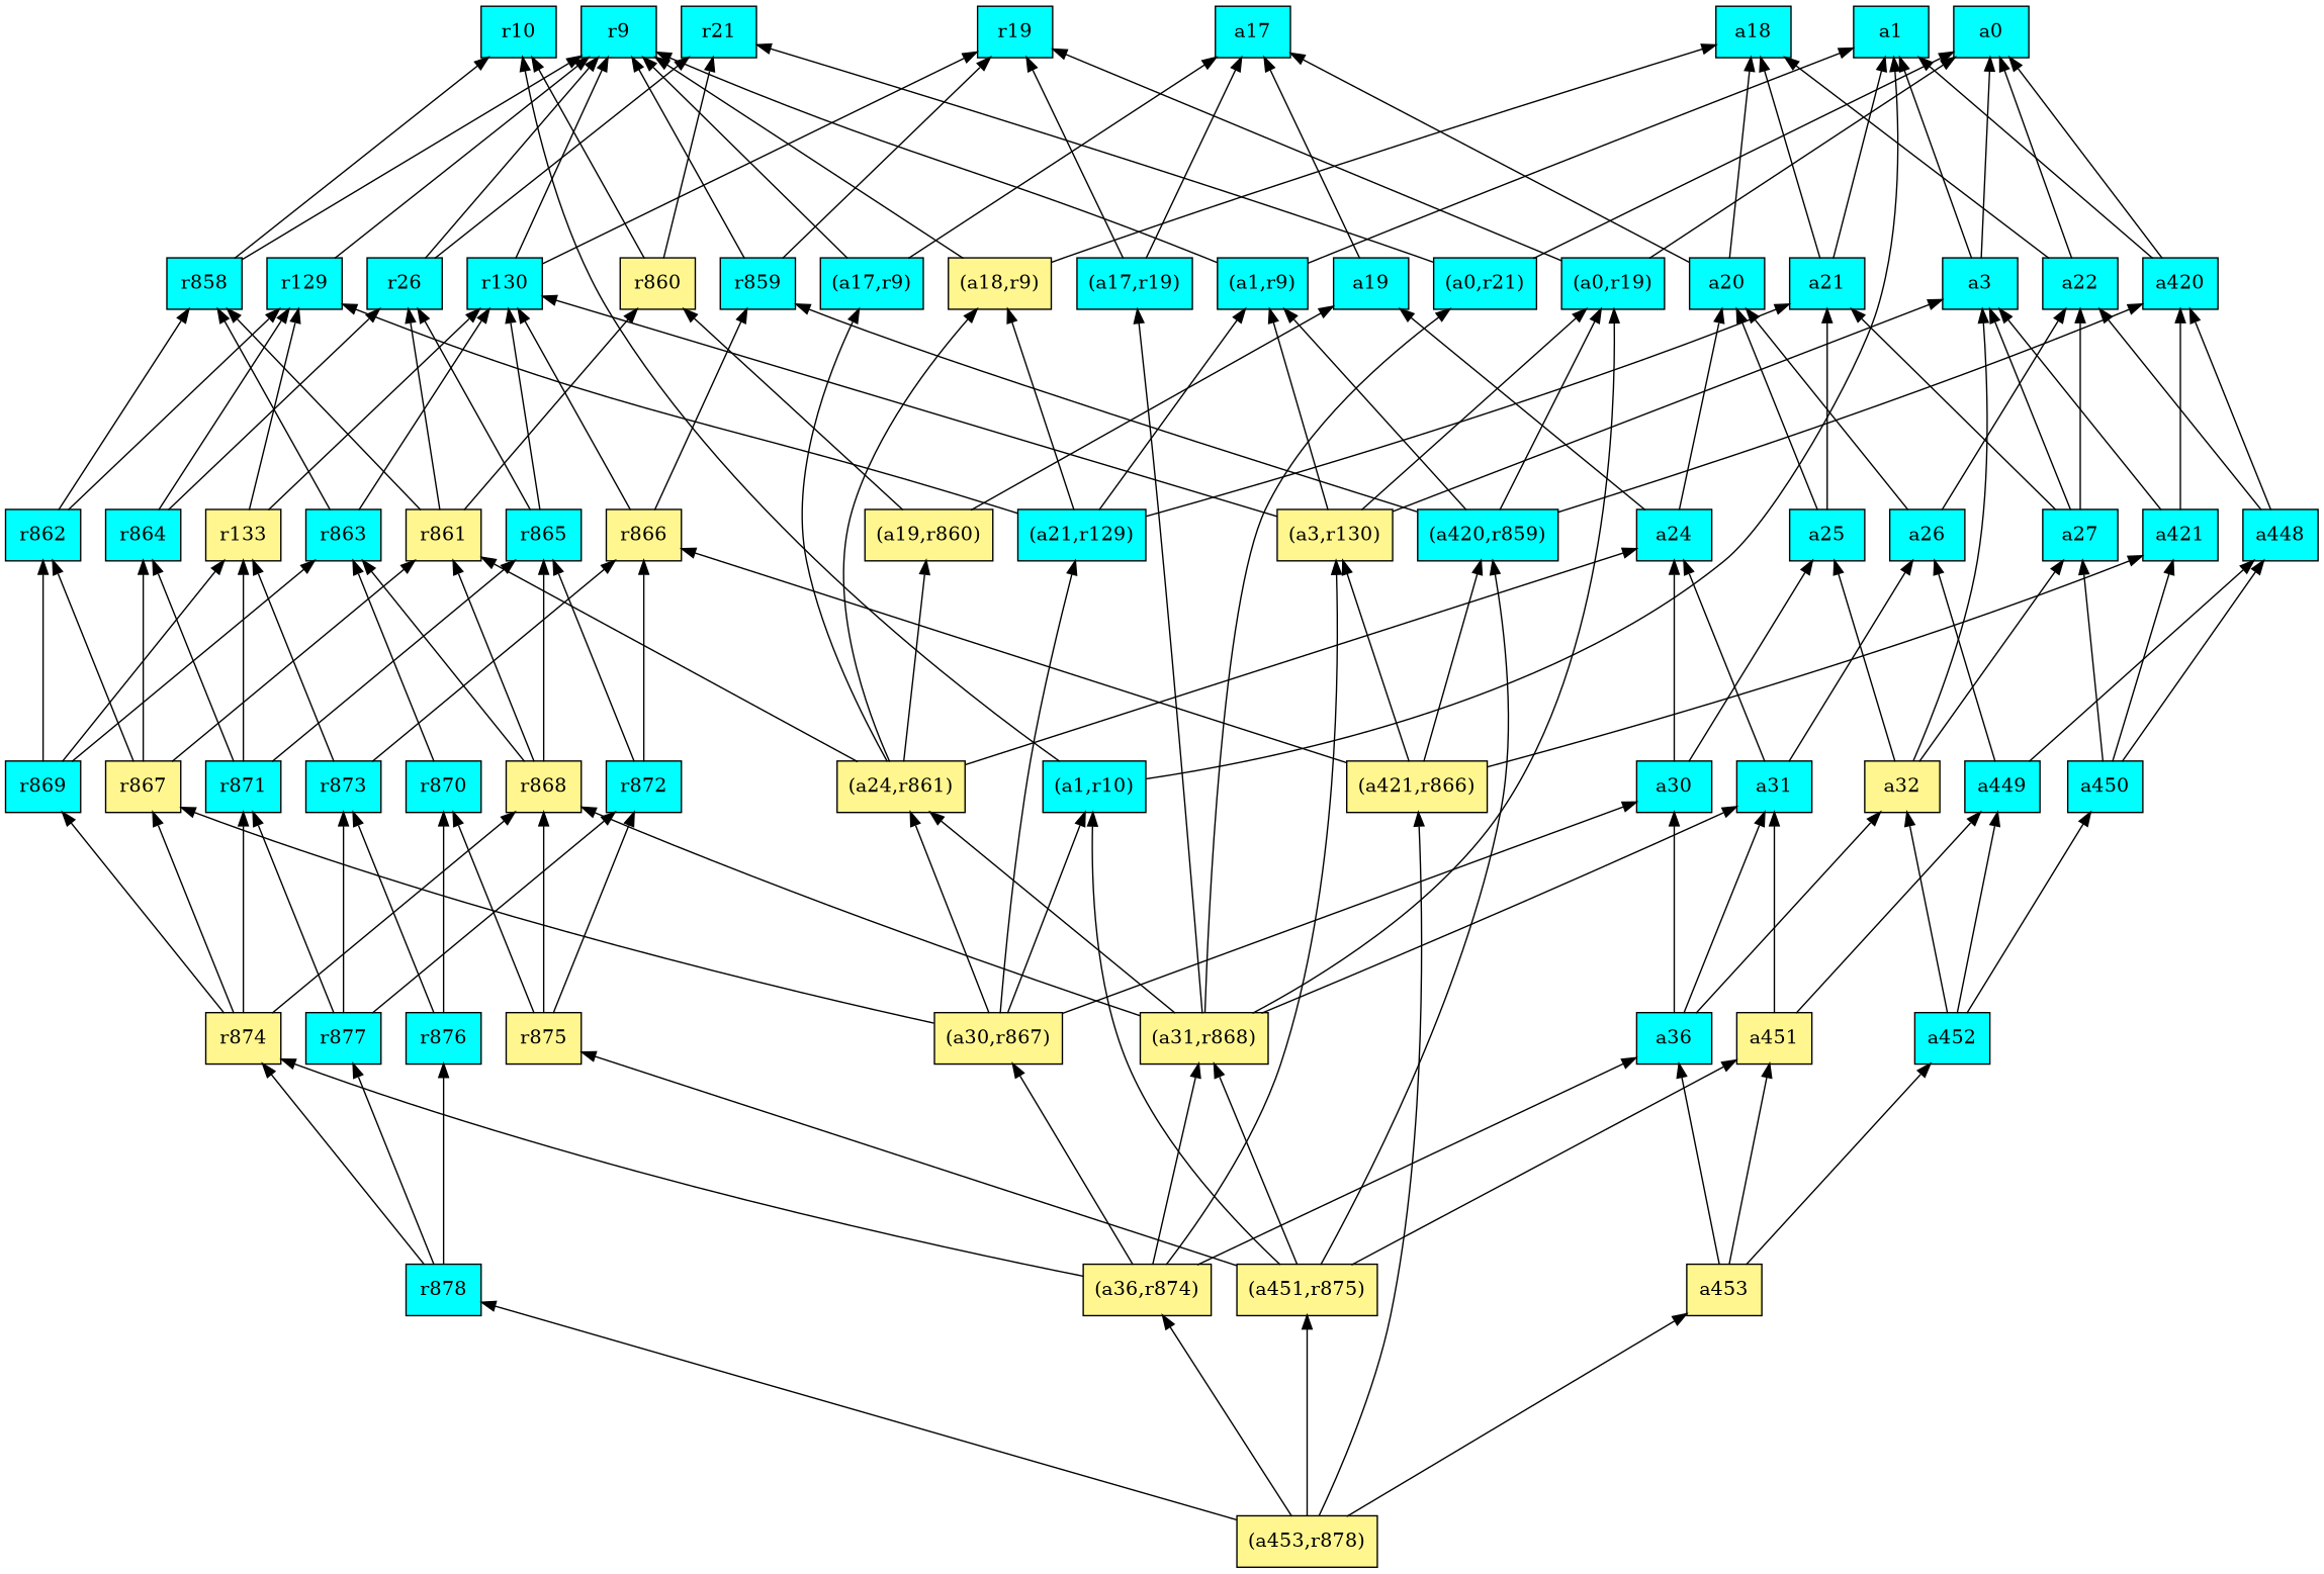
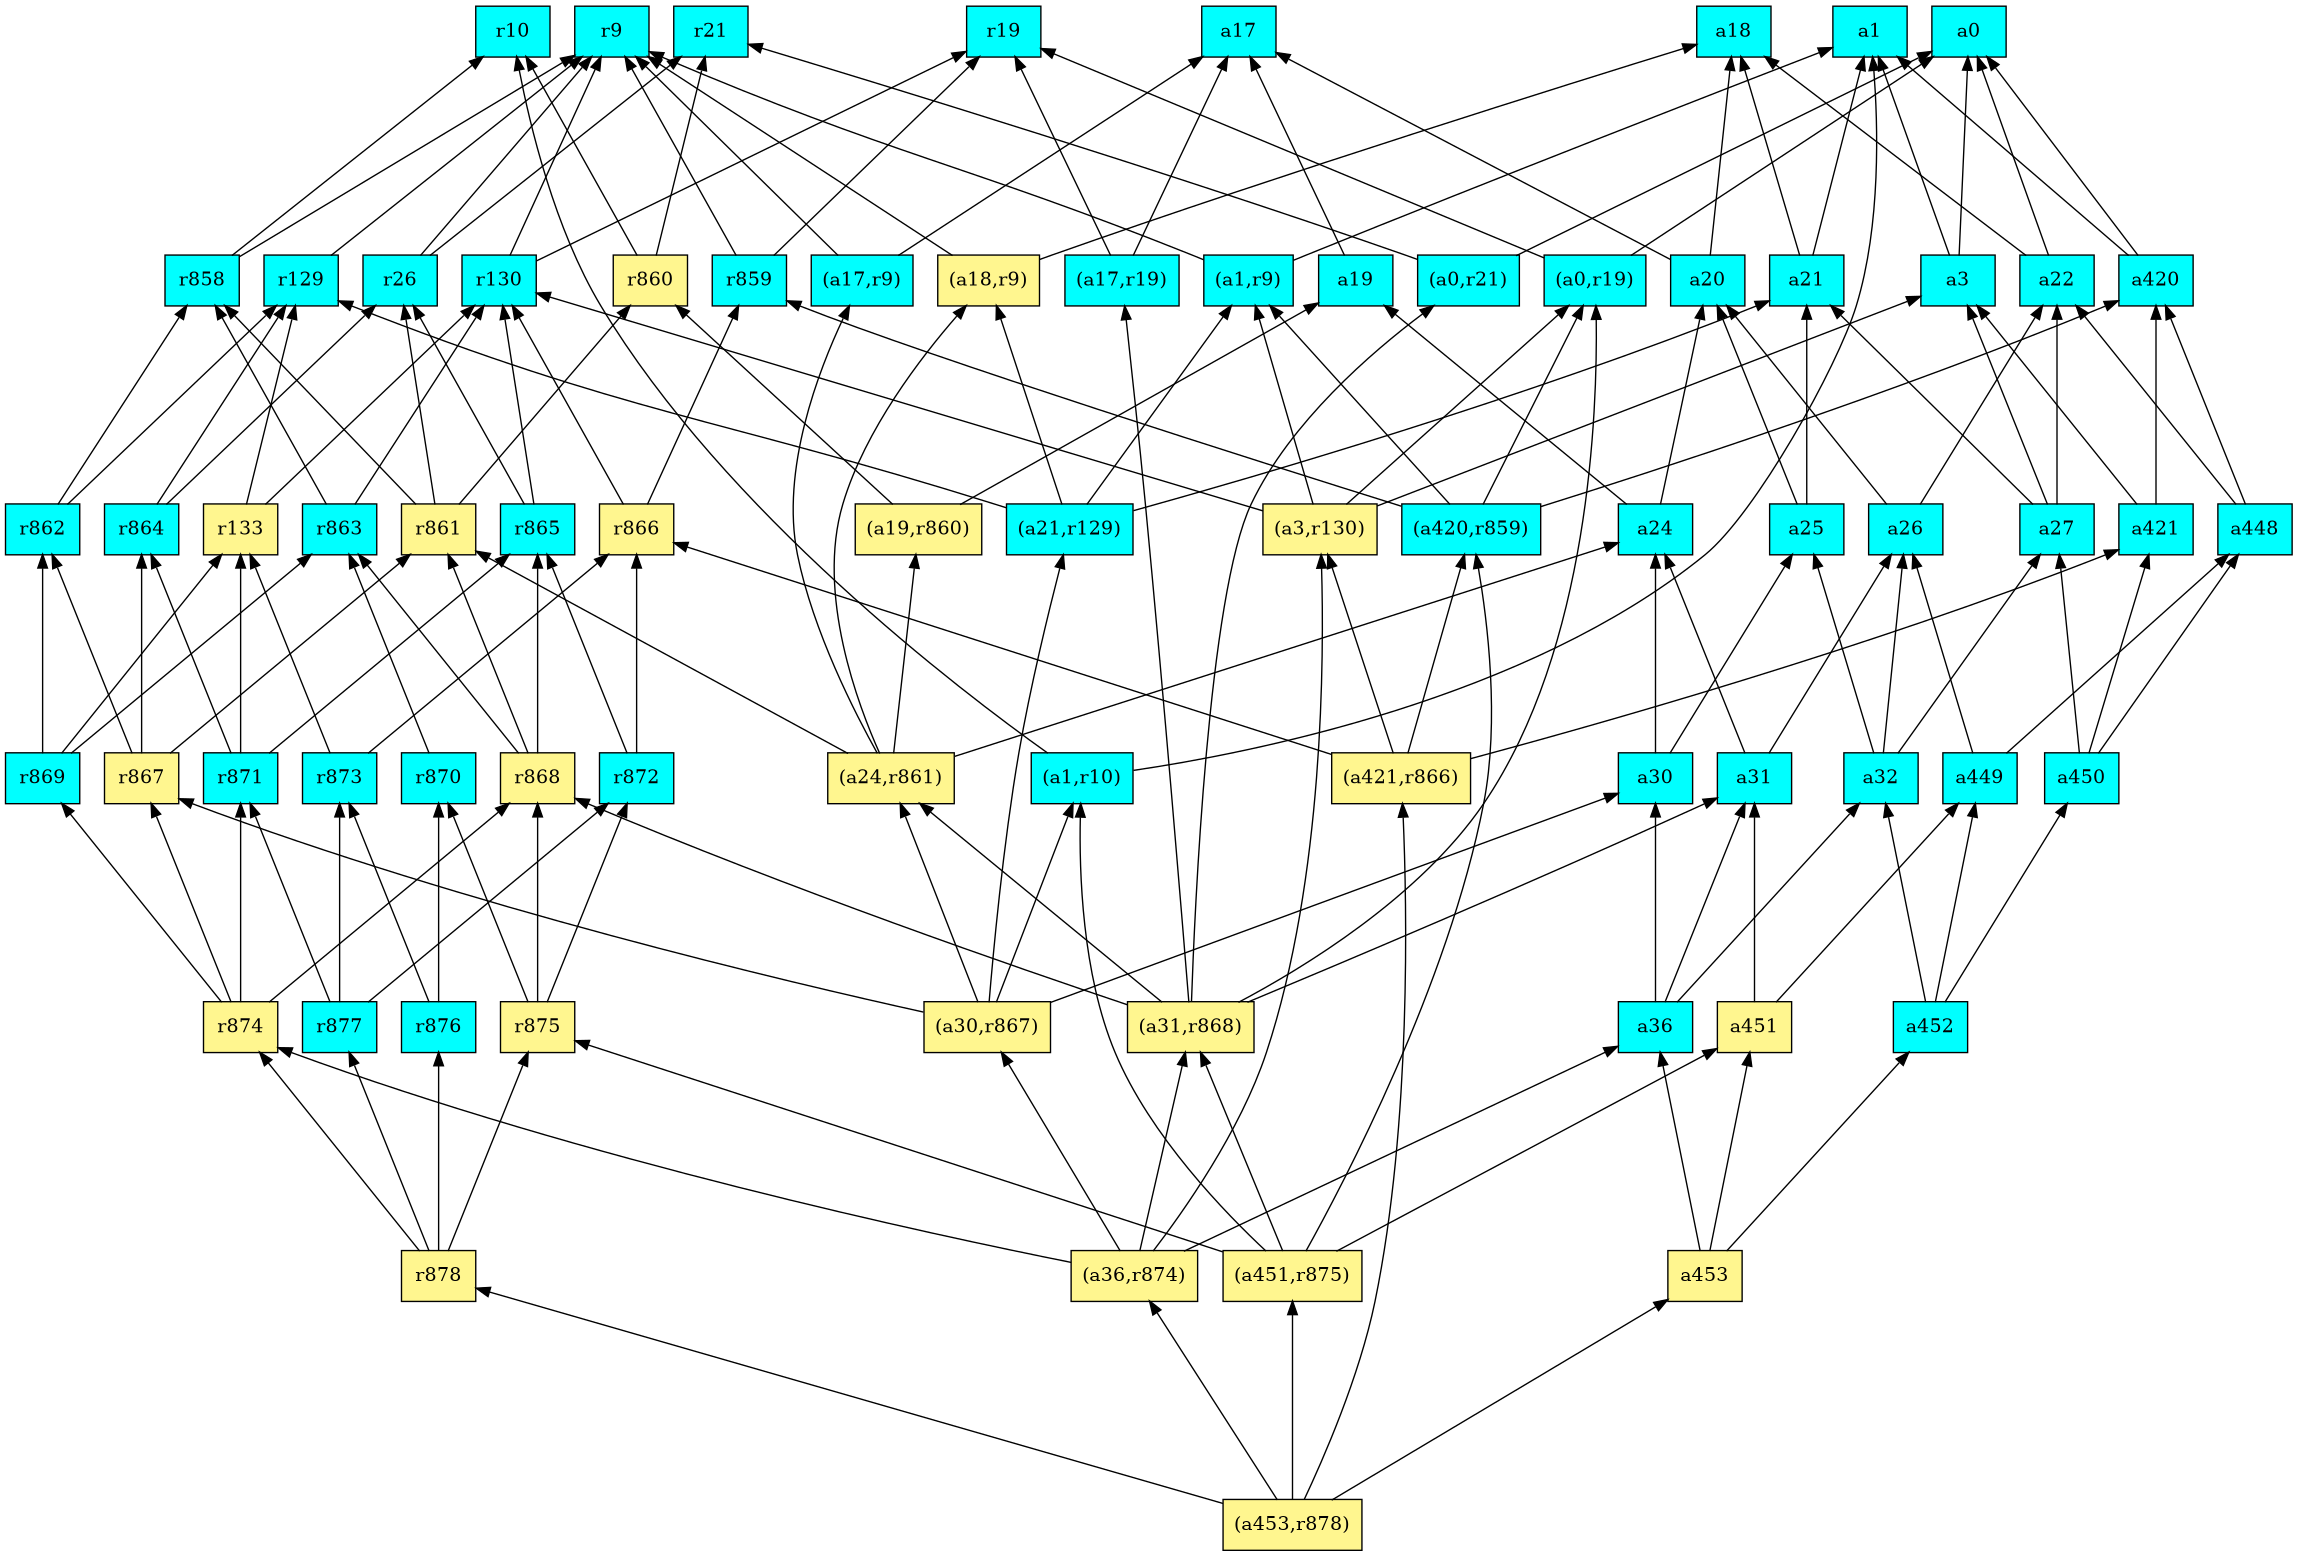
  digraph {
    rankdir=BT
    ranksep=2.0
    node [fillcolor=cyan shape=record style=filled]
    n1 [label="{(a1,r9)}"]
    n2 [label="{r9}"]
    n3 [label="{a1}"]
-   n4 [label="{r878}"]
+   n4 [fillcolor=khaki1 label="{r878}"]
    n5 [label="{r877}"]
    n6 [label="{r876}"]
    n7 [fillcolor=khaki1 label="{r875}"]
    n8 [fillcolor=khaki1 label="{r874}"]
    n9 [label="{r872}"]
    n10 [label="{r871}"]
    n11 [label="{r873}"]
    n12 [label="{r870}"]
    n13 [fillcolor=khaki1 label="{r868}"]
    n14 [fillcolor=khaki1 label="{r867}"]
    n15 [label="{r869}"]
-   n16 [fillcolor=khaki1 label="{a32}"]
+   n16 [label="{a32}"]
    n17 [label="{a26}"]
    n18 [label="{a25}"]
    n19 [label="{a27}"]
    n20 [label="{a20}"]
    n21 [label="{a22}"]
    n22 [label="{a21}"]
    n23 [label="{a3}"]
    n24 [label="{a450}"]
    n25 [label="{a448}"]
    n26 [label="{a421}"]
    n27 [label="{a420}"]
    n28 [label="{r865}"]
    n29 [fillcolor=khaki1 label="{r866}"]
    n30 [label="{r130}"]
    n31 [label="{r26}"]
    n32 [label="{r859}"]
    n33 [label="{r863}"]
    n34 [label="{r858}"]
    n35 [label="{r19}"]
    n36 [label="{r10}"]
    n37 [label="{r862}"]
    n38 [label="{r129}"]
    n39 [label="{a17}"]
    n40 [label="{a18}"]
    n41 [label="{r21}"]
    n42 [label="{a0}"]
    n43 [fillcolor=khaki1 label="{(a31,r868)}"]
    n44 [label="{(a0,r21)}"]
    n45 [label="{(a17,r19)}"]
    n46 [label="{a31}"]
    n47 [fillcolor=khaki1 label="{(a24,r861)}"]
    n48 [label="{(a0,r19)}"]
    n49 [label="{a24}"]
    n50 [label="{(a17,r9)}"]
    n51 [fillcolor=khaki1 label="{(a18,r9)}"]
    n52 [fillcolor=khaki1 label="{r861}"]
    n53 [fillcolor=khaki1 label="{(a19,r860)}"]
    n54 [fillcolor=khaki1 label="{a451}"]
    n55 [label="{a449}"]
    n56 [fillcolor=khaki1 label="{r860}"]
    n57 [fillcolor=khaki1 label="{(a30,r867)}"]
    n58 [label="{a30}"]
    n59 [label="{(a21,r129)}"]
    n60 [label="{(a1,r10)}"]
    n61 [label="{r864}"]
    n62 [label="{a19}"]
    n63 [fillcolor=khaki1 label="{(a421,r866)}"]
    n64 [fillcolor=khaki1 label="{(a3,r130)}"]
    n65 [label="{(a420,r859)}"]
    n66 [fillcolor=khaki1 label="{(a453,r878)}"]
    n67 [fillcolor=khaki1 label="{a453}"]
    n68 [fillcolor=khaki1 label="{(a451,r875)}"]
    n69 [fillcolor=khaki1 label="{(a36,r874)}"]
    n70 [label="{a36}"]
    n71 [label="{a452}"]
    n72 [fillcolor=khaki1 label="{r133}"]
    n1 -> n2
    n1 -> n3
    n4 -> n5
    n4 -> n6
+   n4 -> n7
    n4 -> n8
    n5 -> n9
    n5 -> n10
    n5 -> n11
    n6 -> n11
    n6 -> n12
    n7 -> n9
    n7 -> n12
    n7 -> n13
    n8 -> n10
    n8 -> n13
    n8 -> n14
    n8 -> n15
    n9 -> n28
    n9 -> n29
    n10 -> n28
    n10 -> n61
    n10 -> n72
    n11 -> n29
    n11 -> n72
    n12 -> n33
    n13 -> n28
    n13 -> n33
    n13 -> n52
    n14 -> n37
    n14 -> n52
    n14 -> n61
    n15 -> n33
    n15 -> n37
    n15 -> n72
-   n16 -> n23
+   n16 -> n17
    n16 -> n18
    n16 -> n19
    n17 -> n20
    n17 -> n21
    n18 -> n20
    n18 -> n22
    n19 -> n21
    n19 -> n22
    n19 -> n23
    n20 -> n39
    n20 -> n40
    n21 -> n40
    n21 -> n42
    n22 -> n3
    n22 -> n40
    n23 -> n3
    n23 -> n42
    n24 -> n19
    n24 -> n25
    n24 -> n26
    n25 -> n21
    n25 -> n27
    n26 -> n23
    n26 -> n27
    n27 -> n3
    n27 -> n42
    n28 -> n30
    n28 -> n31
    n29 -> n30
    n29 -> n32
    n30 -> n2
    n30 -> n35
    n31 -> n2
    n31 -> n41
    n32 -> n2
    n32 -> n35
    n33 -> n30
    n33 -> n34
    n34 -> n2
    n34 -> n36
    n37 -> n34
    n37 -> n38
    n38 -> n2
    n43 -> n13
    n43 -> n44
    n43 -> n45
    n43 -> n46
    n43 -> n47
    n43 -> n48
    n44 -> n41
    n44 -> n42
    n45 -> n35
    n45 -> n39
    n46 -> n17
    n46 -> n49
    n47 -> n49
    n47 -> n50
    n47 -> n51
    n47 -> n52
    n47 -> n53
    n48 -> n35
    n48 -> n42
    n49 -> n20
    n49 -> n62
    n50 -> n2
    n50 -> n39
    n51 -> n2
    n51 -> n40
    n52 -> n31
    n52 -> n34
    n52 -> n56
    n53 -> n56
    n53 -> n62
    n54 -> n46
    n54 -> n55
    n55 -> n17
    n55 -> n25
    n56 -> n36
    n56 -> n41
    n57 -> n14
    n57 -> n47
    n57 -> n58
    n57 -> n59
    n57 -> n60
    n58 -> n18
    n58 -> n49
    n59 -> n1
    n59 -> n22
    n59 -> n38
    n59 -> n51
    n60 -> n3
    n60 -> n36
    n61 -> n31
    n61 -> n38
    n62 -> n39
    n63 -> n26
    n63 -> n29
    n63 -> n64
    n63 -> n65
    n64 -> n1
    n64 -> n23
    n64 -> n30
    n64 -> n48
    n65 -> n1
    n65 -> n27
    n65 -> n32
    n65 -> n48
    n66 -> n4
    n66 -> n63
    n66 -> n67
    n66 -> n68
    n66 -> n69
    n67 -> n54
    n67 -> n70
    n67 -> n71
    n68 -> n7
    n68 -> n43
    n68 -> n54
    n68 -> n60
    n68 -> n65
    n69 -> n8
    n69 -> n43
    n69 -> n57
    n69 -> n64
    n69 -> n70
    n70 -> n16
    n70 -> n46
    n70 -> n58
    n71 -> n16
    n71 -> n24
    n71 -> n55
    n72 -> n30
    n72 -> n38
  }
